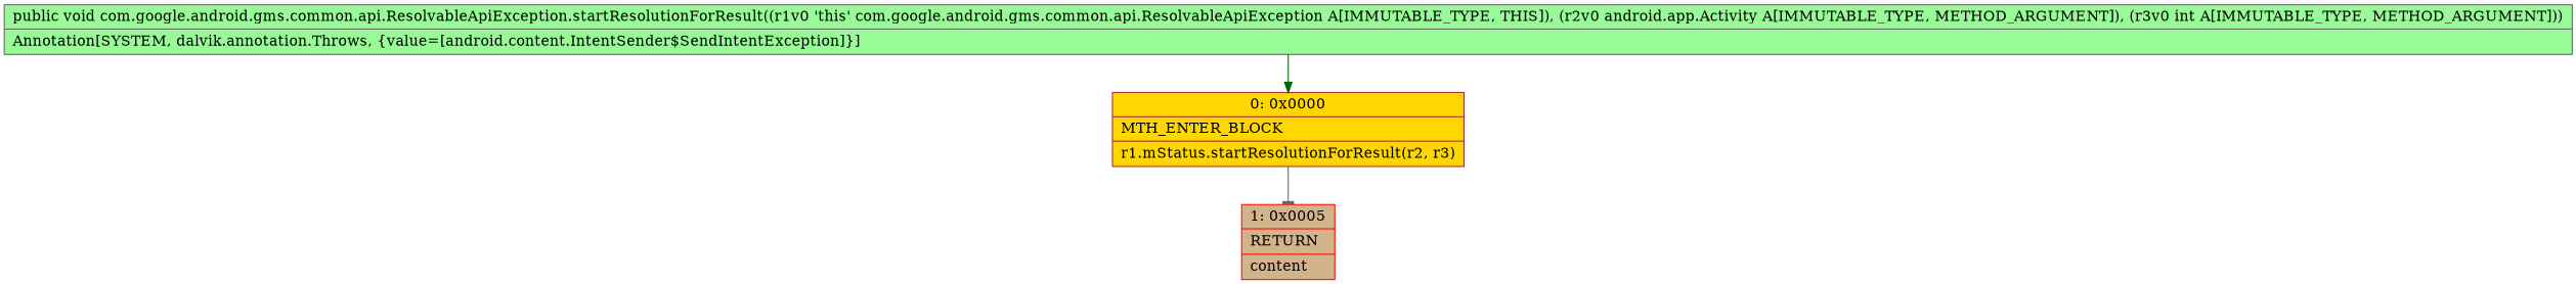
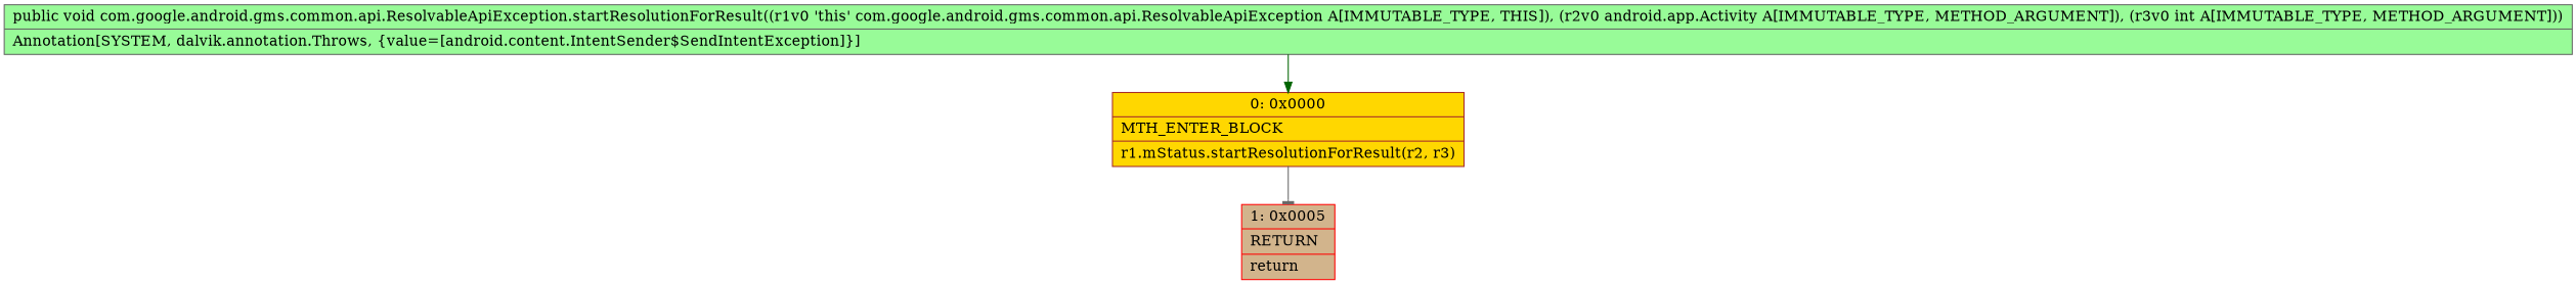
  digraph {
    node [shape=record style=filled]
    n1 [label="{0\:\ 0x0000|MTH_ENTER_BLOCK\l|r1.mStatus.startResolutionForResult(r2, r3)\l}" fillcolor=gold color=brown]
-   n2 [label="{1\:\ 0x0005|RETURN\l|content\l}" fillcolor=tan color=red]
+   n2 [label="{1\:\ 0x0005|RETURN\l|return\l}" fillcolor=tan color=red]
    n3 [label="{public void com.google.android.gms.common.api.ResolvableApiException.startResolutionForResult((r1v0 'this' com.google.android.gms.common.api.ResolvableApiException A[IMMUTABLE_TYPE, THIS]), (r2v0 android.app.Activity A[IMMUTABLE_TYPE, METHOD_ARGUMENT]), (r3v0 int A[IMMUTABLE_TYPE, METHOD_ARGUMENT]))  | Annotation[SYSTEM, dalvik.annotation.Throws, \{value=[android.content.IntentSender$SendIntentException]\}]\l}" fillcolor=palegreen color=gray40]
    n1 -> n2 [color=gray40 arrowhead=tee]
    n3 -> n1 [color=darkgreen arrowhead=normal]
  }
